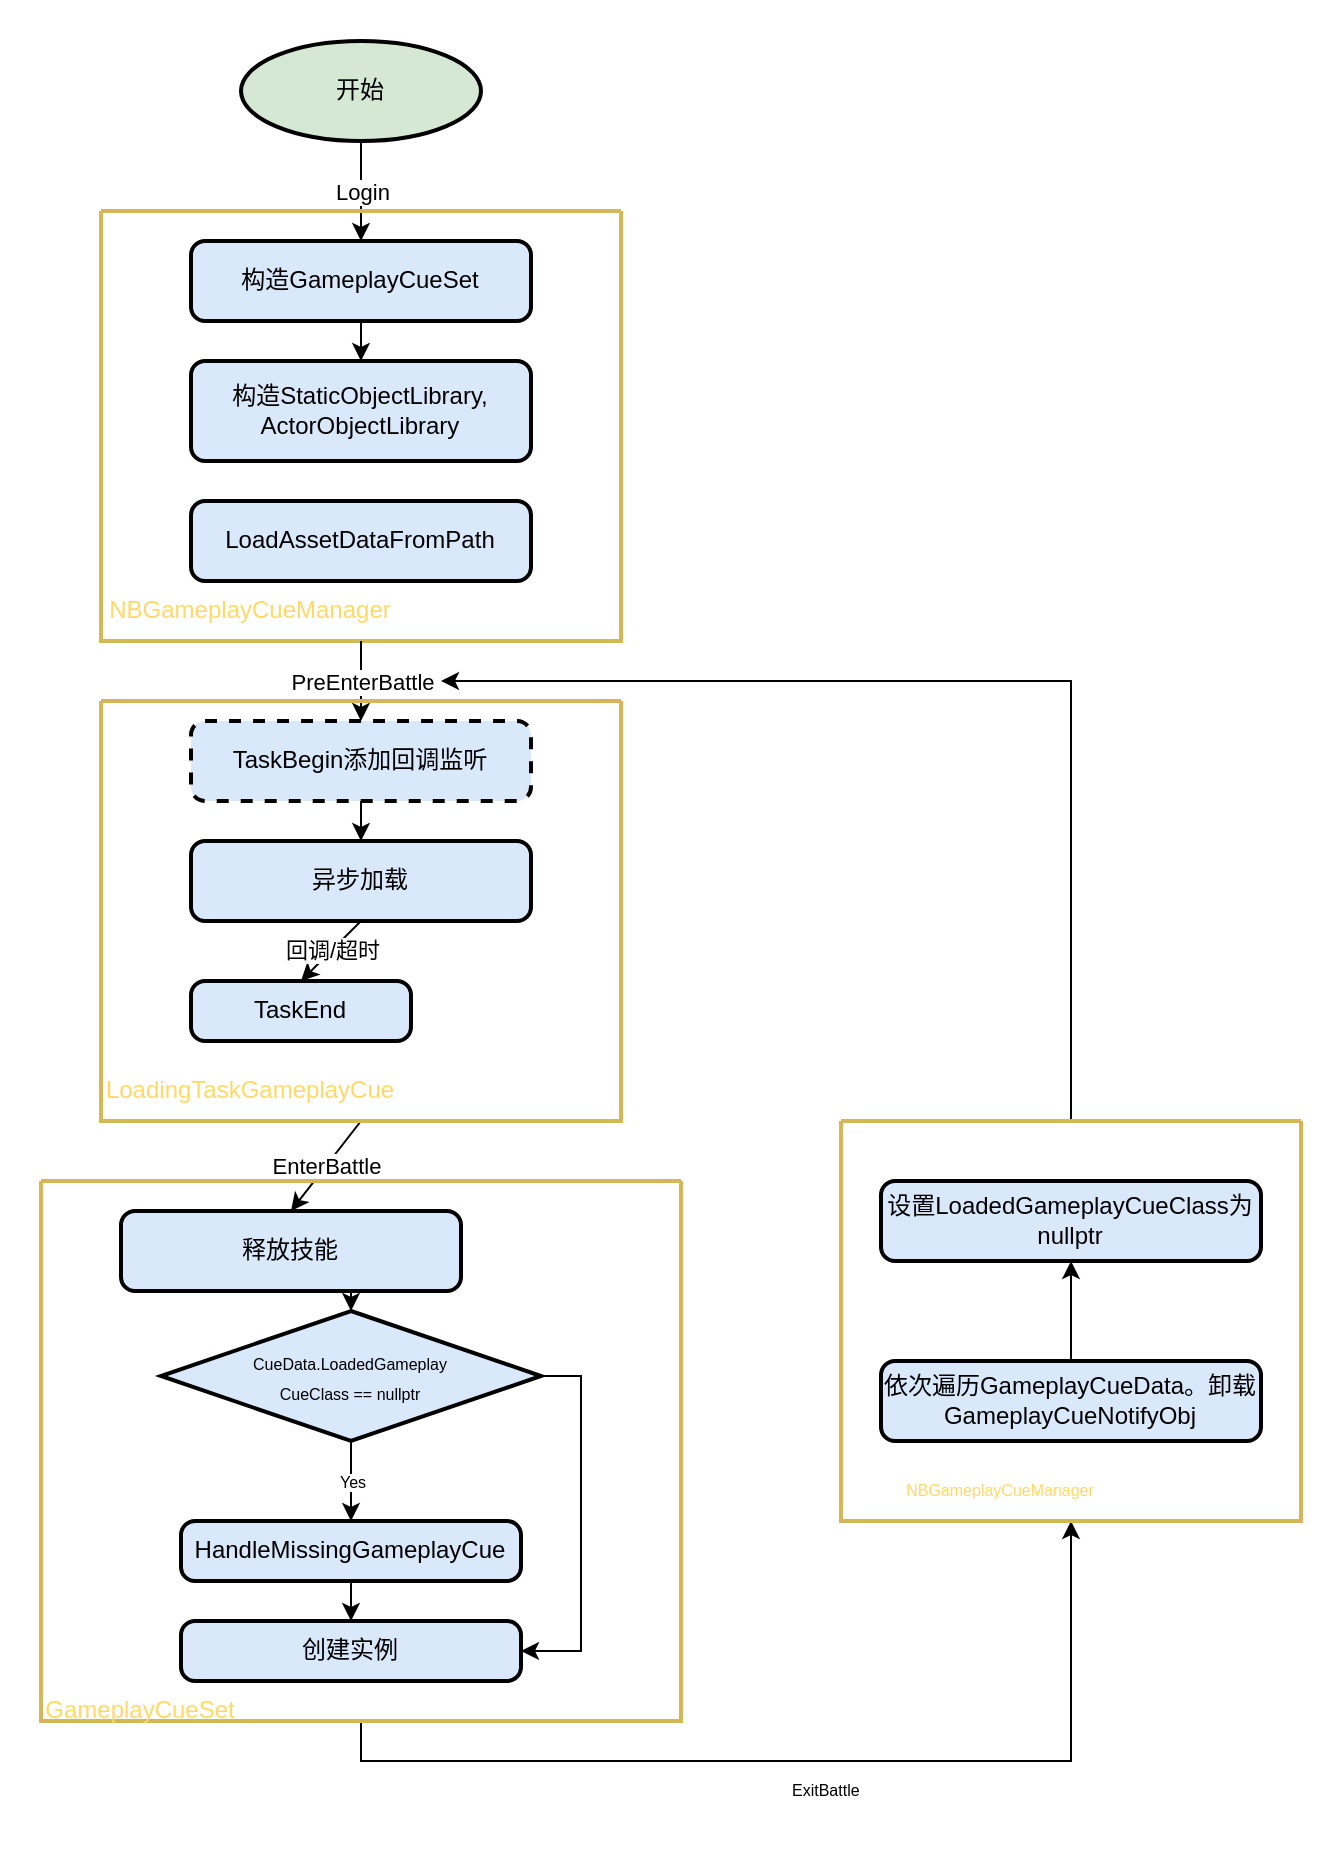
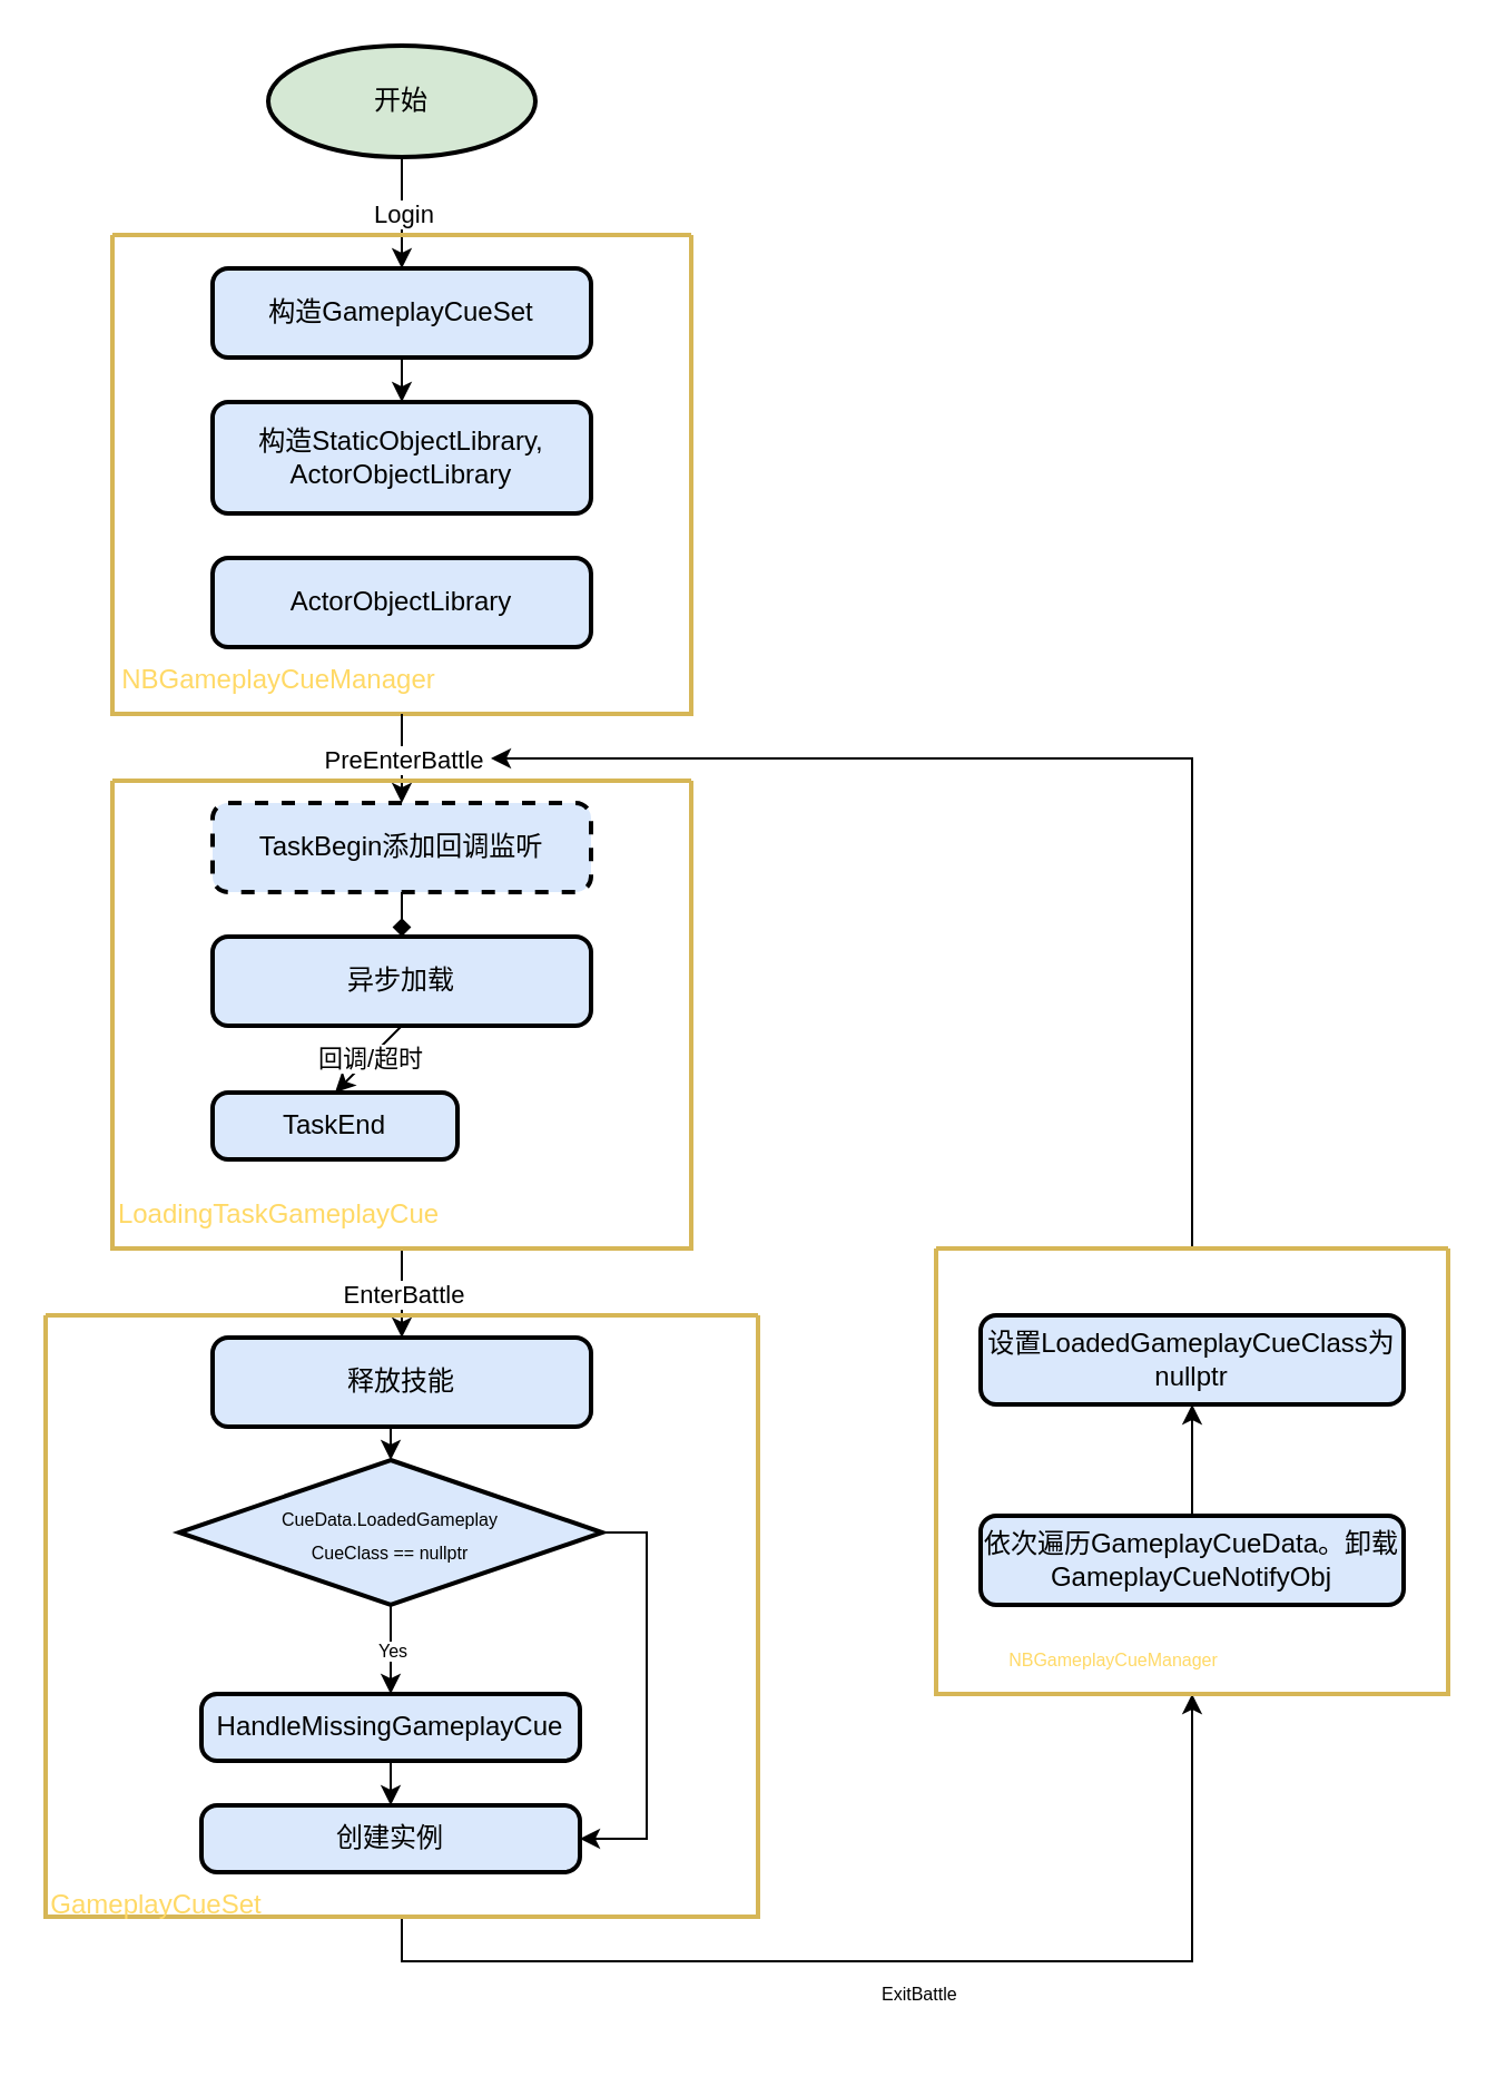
  <mxCell id="0" />
  <mxCell id="1" parent="0" />
  <mxCell id="2" value="开始" style="strokeWidth=2;html=1;shape=mxgraph.flowchart.start_1;whiteSpace=wrap;fillColor=#d5e8d4;strokeColor=#000000;" vertex="1" parent="1"><mxGeometry x="120" y="20" width="120" height="50" as="geometry" /></mxCell>
  <mxCell id="3" style="edgeStyle=orthogonalEdgeStyle;rounded=0;orthogonalLoop=1;jettySize=auto;html=1;exitX=0.5;exitY=1;exitDx=0;exitDy=0;entryX=0.5;entryY=0;entryDx=0;entryDy=0;" edge="1" parent="1" source="4" target="5"><mxGeometry relative="1" as="geometry" /></mxCell>
  <mxCell id="4" value="构造GameplayCueSet" style="rounded=1;whiteSpace=wrap;html=1;absoluteArcSize=1;arcSize=14;strokeWidth=2;strokeColor=#000000;fillColor=#dae8fc;" vertex="1" parent="1"><mxGeometry x="95" y="120" width="170" height="40" as="geometry" /></mxCell>
  <mxCell id="5" value="构造StaticObjectLibrary,&lt;br&gt;ActorObjectLibrary" style="rounded=1;whiteSpace=wrap;html=1;absoluteArcSize=1;arcSize=14;strokeWidth=2;strokeColor=#000000;fillColor=#dae8fc;" vertex="1" parent="1"><mxGeometry x="95" y="180" width="170" height="50" as="geometry" /></mxCell>
- <mxCell id="6" value="LoadAssetDataFromPath" style="rounded=1;whiteSpace=wrap;html=1;absoluteArcSize=1;arcSize=14;strokeWidth=2;strokeColor=#000000;fillColor=#dae8fc;" vertex="1" parent="1"><mxGeometry x="95" y="250" width="170" height="40" as="geometry" /></mxCell>
+ <mxCell id="6" value="ActorObjectLibrary" style="rounded=1;whiteSpace=wrap;html=1;absoluteArcSize=1;arcSize=14;strokeWidth=2;strokeColor=#000000;fillColor=#dae8fc;" vertex="1" parent="1"><mxGeometry x="95" y="250" width="170" height="40" as="geometry" /></mxCell>
  <mxCell id="7" value="" style="endArrow=classic;html=1;rounded=0;exitX=0.5;exitY=1;exitDx=0;exitDy=0;exitPerimeter=0;" edge="1" parent="1" source="2" target="4"><mxGeometry relative="1" as="geometry"><mxPoint x="270" y="270" as="sourcePoint" /><mxPoint x="370" y="270" as="targetPoint" /></mxGeometry></mxCell>
  <mxCell id="8" value="Login" style="edgeLabel;resizable=0;html=1;align=center;verticalAlign=middle;strokeColor=#000000;" connectable="0" vertex="1" parent="7"><mxGeometry relative="1" as="geometry" /></mxCell>
  <mxCell id="9" value="" style="swimlane;startSize=0;strokeColor=#d6b656;fillColor=#fff2cc;strokeWidth=2;" vertex="1" parent="1"><mxGeometry x="50" y="105" width="260" height="215" as="geometry" /></mxCell>
  <mxCell id="10" value="&lt;font color=&quot;#ffd966&quot;&gt;NBGameplayCueManager&lt;/font&gt;" style="text;html=1;strokeColor=none;fillColor=none;align=center;verticalAlign=middle;whiteSpace=wrap;rounded=0;" vertex="1" parent="9"><mxGeometry x="45" y="185" width="60" height="30" as="geometry" /></mxCell>
  <mxCell id="11" value="TaskBegin添加回调监听" style="rounded=1;whiteSpace=wrap;html=1;absoluteArcSize=1;arcSize=14;strokeWidth=2;strokeColor=#000000;fillColor=#dae8fc;dashed=1;" vertex="1" parent="1"><mxGeometry x="95" y="360" width="170" height="40" as="geometry" /></mxCell>
  <mxCell id="12" value="" style="endArrow=classic;html=1;rounded=0;exitX=0.5;exitY=1;exitDx=0;exitDy=0;" edge="1" parent="1" source="9" target="11"><mxGeometry relative="1" as="geometry"><mxPoint x="170" y="290" as="sourcePoint" /><mxPoint x="270" y="290" as="targetPoint" /></mxGeometry></mxCell>
  <mxCell id="13" value="PreEnterBattle" style="edgeLabel;resizable=0;html=1;align=center;verticalAlign=middle;strokeColor=#000000;" connectable="0" vertex="1" parent="12"><mxGeometry relative="1" as="geometry" /></mxCell>
  <mxCell id="14" value="异步加载" style="rounded=1;whiteSpace=wrap;html=1;absoluteArcSize=1;arcSize=14;strokeWidth=2;strokeColor=#000000;fillColor=#dae8fc;" vertex="1" parent="1"><mxGeometry x="95" y="420" width="170" height="40" as="geometry" /></mxCell>
- <mxCell id="15" value="" style="endArrow=classic;html=1;rounded=0;exitX=0.5;exitY=1;exitDx=0;exitDy=0;" edge="1" parent="1" source="11" target="14"><mxGeometry relative="1" as="geometry"><mxPoint x="180" y="410" as="sourcePoint" /><mxPoint x="280" y="410" as="targetPoint" /></mxGeometry></mxCell>
+ <mxCell id="15" value="" style="endArrow=diamond;html=1;rounded=0;exitX=0.5;exitY=1;exitDx=0;exitDy=0;" edge="1" parent="1" source="11" target="14"><mxGeometry relative="1" as="geometry"><mxPoint x="180" y="410" as="sourcePoint" /><mxPoint x="280" y="410" as="targetPoint" /></mxGeometry></mxCell>
  <mxCell id="16" value="" style="edgeLabel;resizable=0;html=1;align=center;verticalAlign=middle;strokeColor=#000000;" connectable="0" vertex="1" parent="15"><mxGeometry relative="1" as="geometry" /></mxCell>
  <mxCell id="17" value="TaskEnd" style="rounded=1;whiteSpace=wrap;html=1;absoluteArcSize=1;arcSize=14;strokeWidth=2;strokeColor=#000000;fillColor=#dae8fc;" vertex="1" parent="1"><mxGeometry x="95" y="490" width="110" height="30" as="geometry" /></mxCell>
  <mxCell id="18" value="" style="endArrow=classic;html=1;rounded=0;entryX=0.5;entryY=0;entryDx=0;entryDy=0;exitX=0.5;exitY=1;exitDx=0;exitDy=0;" edge="1" parent="1" source="14" target="17"><mxGeometry relative="1" as="geometry"><mxPoint x="180" y="470" as="sourcePoint" /><mxPoint x="280" y="470" as="targetPoint" /></mxGeometry></mxCell>
  <mxCell id="19" value="回调/超时" style="edgeLabel;resizable=0;html=1;align=center;verticalAlign=middle;strokeColor=#000000;" connectable="0" vertex="1" parent="18"><mxGeometry relative="1" as="geometry" /></mxCell>
  <mxCell id="20" style="edgeStyle=orthogonalEdgeStyle;rounded=0;orthogonalLoop=1;jettySize=auto;html=1;exitX=0.5;exitY=1;exitDx=0;exitDy=0;entryX=0.5;entryY=0;entryDx=0;entryDy=0;entryPerimeter=0;fontSize=8;fontColor=#000000;" edge="1" parent="1" source="21" target="28"><mxGeometry relative="1" as="geometry" /></mxCell>
- <mxCell id="21" value="释放技能" style="rounded=1;whiteSpace=wrap;html=1;absoluteArcSize=1;arcSize=14;strokeWidth=2;strokeColor=#000000;fillColor=#dae8fc;" vertex="1" parent="1"><mxGeometry x="60" y="605" width="170" height="40" as="geometry" /></mxCell>
+ <mxCell id="21" value="释放技能" style="rounded=1;whiteSpace=wrap;html=1;absoluteArcSize=1;arcSize=14;strokeWidth=2;strokeColor=#000000;fillColor=#dae8fc;" vertex="1" parent="1"><mxGeometry x="95" y="600" width="170" height="40" as="geometry" /></mxCell>
  <mxCell id="22" value="" style="endArrow=classic;html=1;rounded=0;fontColor=#FFD966;entryX=0.5;entryY=0;entryDx=0;entryDy=0;" edge="1" parent="1" target="21"><mxGeometry relative="1" as="geometry"><mxPoint x="180" y="560" as="sourcePoint" /><mxPoint x="280" y="560" as="targetPoint" /></mxGeometry></mxCell>
  <mxCell id="23" value="&lt;font color=&quot;#000000&quot;&gt;EnterBattle&lt;/font&gt;" style="edgeLabel;resizable=0;html=1;align=center;verticalAlign=middle;strokeColor=#000000;fontColor=#FFD966;" connectable="0" vertex="1" parent="22"><mxGeometry relative="1" as="geometry" /></mxCell>
  <mxCell id="24" style="edgeStyle=orthogonalEdgeStyle;rounded=0;orthogonalLoop=1;jettySize=auto;html=1;exitX=0.5;exitY=1;exitDx=0;exitDy=0;entryX=0.5;entryY=1;entryDx=0;entryDy=0;fontSize=8;fontColor=#000000;" edge="1" parent="1" source="25" target="37"><mxGeometry relative="1" as="geometry" /></mxCell>
  <mxCell id="25" value="" style="swimlane;startSize=0;strokeColor=#d6b656;fillColor=#fff2cc;strokeWidth=2;" vertex="1" parent="1"><mxGeometry x="20" y="590" width="320" height="270" as="geometry" /></mxCell>
  <mxCell id="26" value="GameplayCueSet" style="text;html=1;strokeColor=none;fillColor=none;align=center;verticalAlign=middle;whiteSpace=wrap;rounded=0;fontColor=#FFD966;" vertex="1" parent="25"><mxGeometry x="20" y="250" width="60" height="30" as="geometry" /></mxCell>
  <mxCell id="27" style="edgeStyle=orthogonalEdgeStyle;rounded=0;orthogonalLoop=1;jettySize=auto;html=1;exitX=1;exitY=0.5;exitDx=0;exitDy=0;exitPerimeter=0;fontSize=8;fontColor=#000000;entryX=1;entryY=0.5;entryDx=0;entryDy=0;" edge="1" parent="25" source="28" target="31"><mxGeometry relative="1" as="geometry"><Array as="points" /></mxGeometry></mxCell>
  <mxCell id="28" value="&lt;font style=&quot;font-size: 8px;&quot;&gt;CueData.LoadedGameplay&lt;br&gt;CueClass == nullptr&lt;/font&gt;" style="strokeWidth=2;html=1;shape=mxgraph.flowchart.decision;whiteSpace=wrap;strokeColor=#000000;fillColor=#dae8fc;" vertex="1" parent="25"><mxGeometry x="60" y="65" width="190" height="65" as="geometry" /></mxCell>
  <mxCell id="29" style="edgeStyle=orthogonalEdgeStyle;rounded=0;orthogonalLoop=1;jettySize=auto;html=1;exitX=0.5;exitY=1;exitDx=0;exitDy=0;entryX=0.5;entryY=0;entryDx=0;entryDy=0;fontSize=8;fontColor=#000000;" edge="1" parent="25" source="30" target="31"><mxGeometry relative="1" as="geometry" /></mxCell>
  <mxCell id="30" value="HandleMissingGameplayCue" style="rounded=1;whiteSpace=wrap;html=1;absoluteArcSize=1;arcSize=14;strokeWidth=2;strokeColor=#000000;fillColor=#dae8fc;" vertex="1" parent="25"><mxGeometry x="70" y="170" width="170" height="30" as="geometry" /></mxCell>
  <mxCell id="31" value="创建实例" style="rounded=1;whiteSpace=wrap;html=1;absoluteArcSize=1;arcSize=14;strokeWidth=2;strokeColor=#000000;fillColor=#dae8fc;" vertex="1" parent="25"><mxGeometry x="70" y="220" width="170" height="30" as="geometry" /></mxCell>
  <mxCell id="32" value="" style="endArrow=classic;html=1;rounded=0;fontSize=8;fontColor=#000000;entryX=0.5;entryY=0;entryDx=0;entryDy=0;" edge="1" parent="25" target="30"><mxGeometry relative="1" as="geometry"><mxPoint x="155" y="130" as="sourcePoint" /><mxPoint x="255" y="130" as="targetPoint" /></mxGeometry></mxCell>
  <mxCell id="33" value="Yes" style="edgeLabel;resizable=0;html=1;align=center;verticalAlign=middle;strokeColor=#000000;fontSize=8;fontColor=#000000;" connectable="0" vertex="1" parent="32"><mxGeometry relative="1" as="geometry" /></mxCell>
  <mxCell id="34" value="" style="swimlane;startSize=0;strokeColor=#d6b656;fillColor=#fff2cc;strokeWidth=2;" vertex="1" parent="1"><mxGeometry x="50" y="350" width="260" height="210" as="geometry" /></mxCell>
  <mxCell id="35" value="LoadingTaskGameplayCue" style="text;html=1;strokeColor=none;fillColor=none;align=center;verticalAlign=middle;whiteSpace=wrap;rounded=0;fontColor=#FFD966;" vertex="1" parent="34"><mxGeometry x="45" y="180" width="60" height="30" as="geometry" /></mxCell>
  <mxCell id="36" style="edgeStyle=orthogonalEdgeStyle;rounded=0;orthogonalLoop=1;jettySize=auto;html=1;exitX=0.5;exitY=0;exitDx=0;exitDy=0;fontSize=8;fontColor=#000000;" edge="1" parent="1" source="37"><mxGeometry relative="1" as="geometry"><mxPoint x="220" y="340" as="targetPoint" /><Array as="points"><mxPoint x="535" y="340" /></Array></mxGeometry></mxCell>
  <mxCell id="37" value="" style="swimlane;startSize=0;strokeColor=#d6b656;fontSize=8;fillColor=#fff2cc;strokeWidth=2;" vertex="1" parent="1"><mxGeometry x="420" y="560" width="230" height="200" as="geometry" /></mxCell>
  <mxCell id="38" value="设置LoadedGameplayCueClass为nullptr" style="rounded=1;whiteSpace=wrap;html=1;absoluteArcSize=1;arcSize=14;strokeWidth=2;strokeColor=#000000;fillColor=#dae8fc;" vertex="1" parent="37"><mxGeometry x="20" y="30" width="190" height="40" as="geometry" /></mxCell>
  <mxCell id="39" value="依次遍历GameplayCueData。卸载GameplayCueNotifyObj" style="rounded=1;whiteSpace=wrap;html=1;absoluteArcSize=1;arcSize=14;strokeWidth=2;strokeColor=#000000;fillColor=#dae8fc;" vertex="1" parent="37"><mxGeometry x="20" y="120" width="190" height="40" as="geometry" /></mxCell>
  <mxCell id="40" value="" style="endArrow=classic;html=1;rounded=0;fontSize=8;fontColor=#000000;exitX=0.5;exitY=0;exitDx=0;exitDy=0;entryX=0.5;entryY=1;entryDx=0;entryDy=0;" edge="1" parent="37" source="39" target="38"><mxGeometry width="50" height="50" relative="1" as="geometry"><mxPoint x="30" y="40" as="sourcePoint" /><mxPoint x="80" y="-10" as="targetPoint" /></mxGeometry></mxCell>
  <mxCell id="41" value="&lt;font color=&quot;#ffd966&quot;&gt;NBGameplayCueManager&lt;/font&gt;" style="text;html=1;strokeColor=none;fillColor=none;align=center;verticalAlign=middle;whiteSpace=wrap;rounded=0;fontSize=8;fontColor=#000000;" vertex="1" parent="37"><mxGeometry x="50" y="170" width="60" height="30" as="geometry" /></mxCell>
  <mxCell id="42" value="ExitBattle" style="text;strokeColor=none;fillColor=none;align=left;verticalAlign=middle;spacingLeft=4;spacingRight=4;overflow=hidden;points=[[0,0.5],[1,0.5]];portConstraint=eastwest;rotatable=0;whiteSpace=wrap;html=1;fontSize=8;fontColor=#000000;" vertex="1" parent="1"><mxGeometry x="390" y="880" width="80" height="30" as="geometry" /></mxCell>
